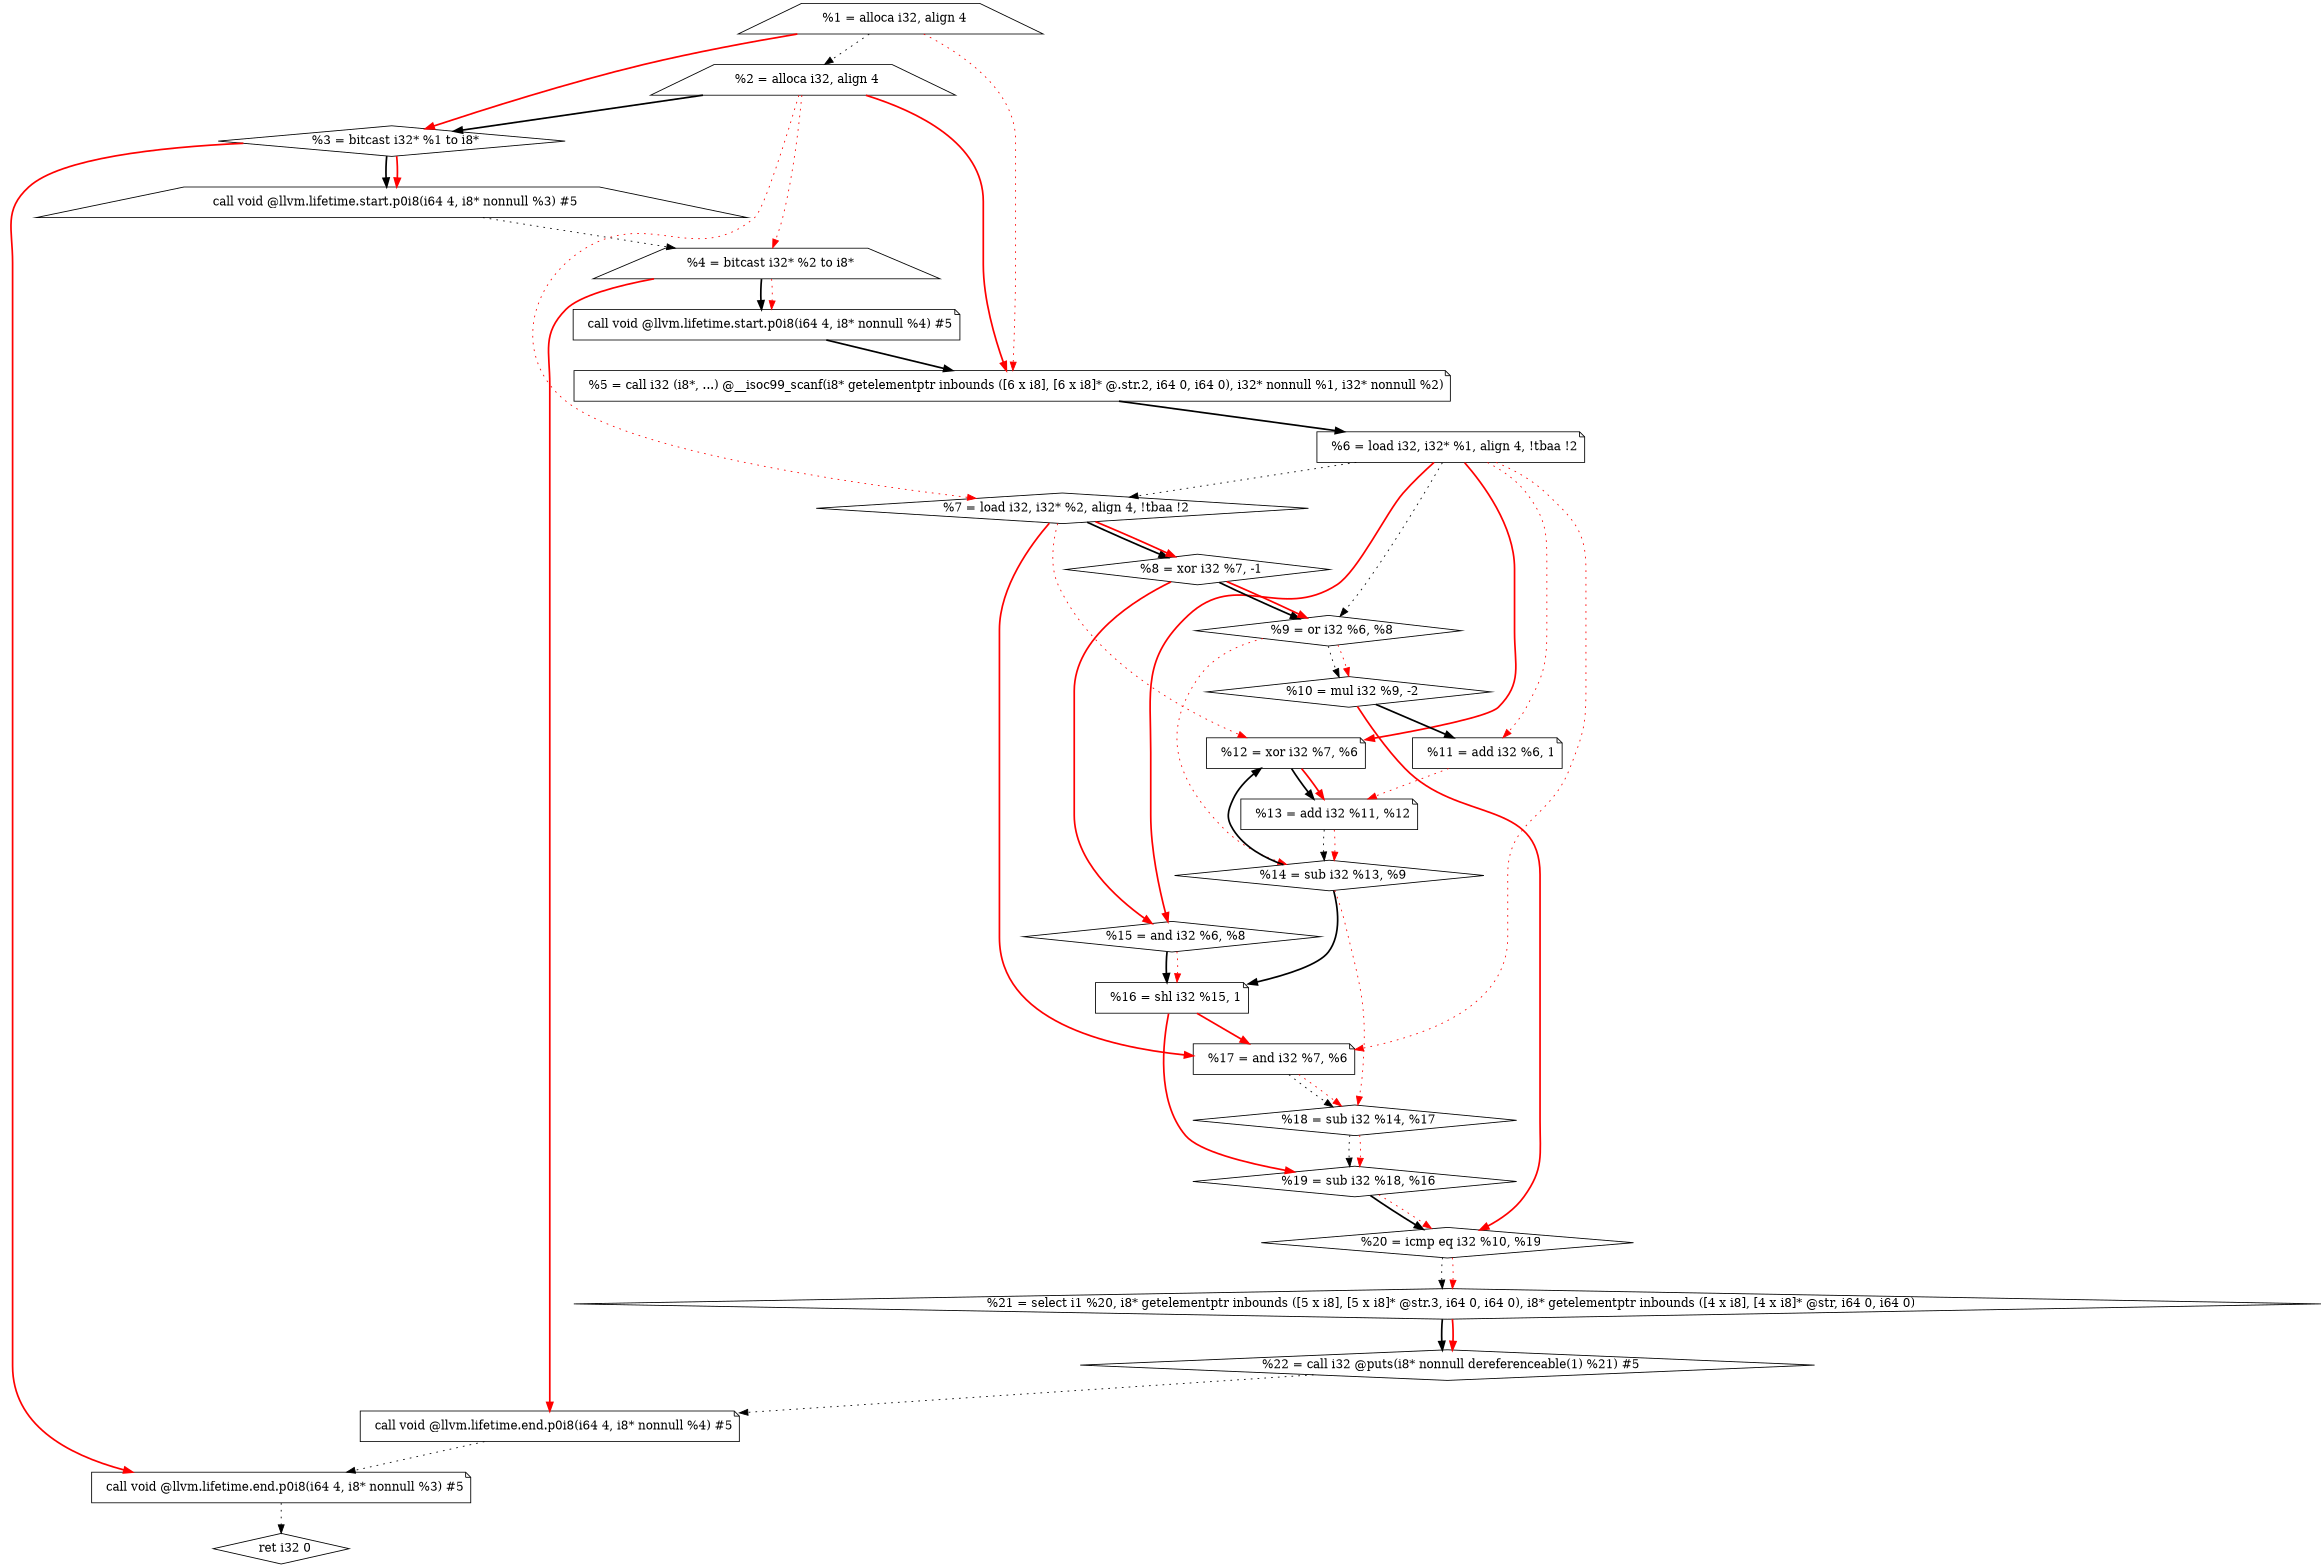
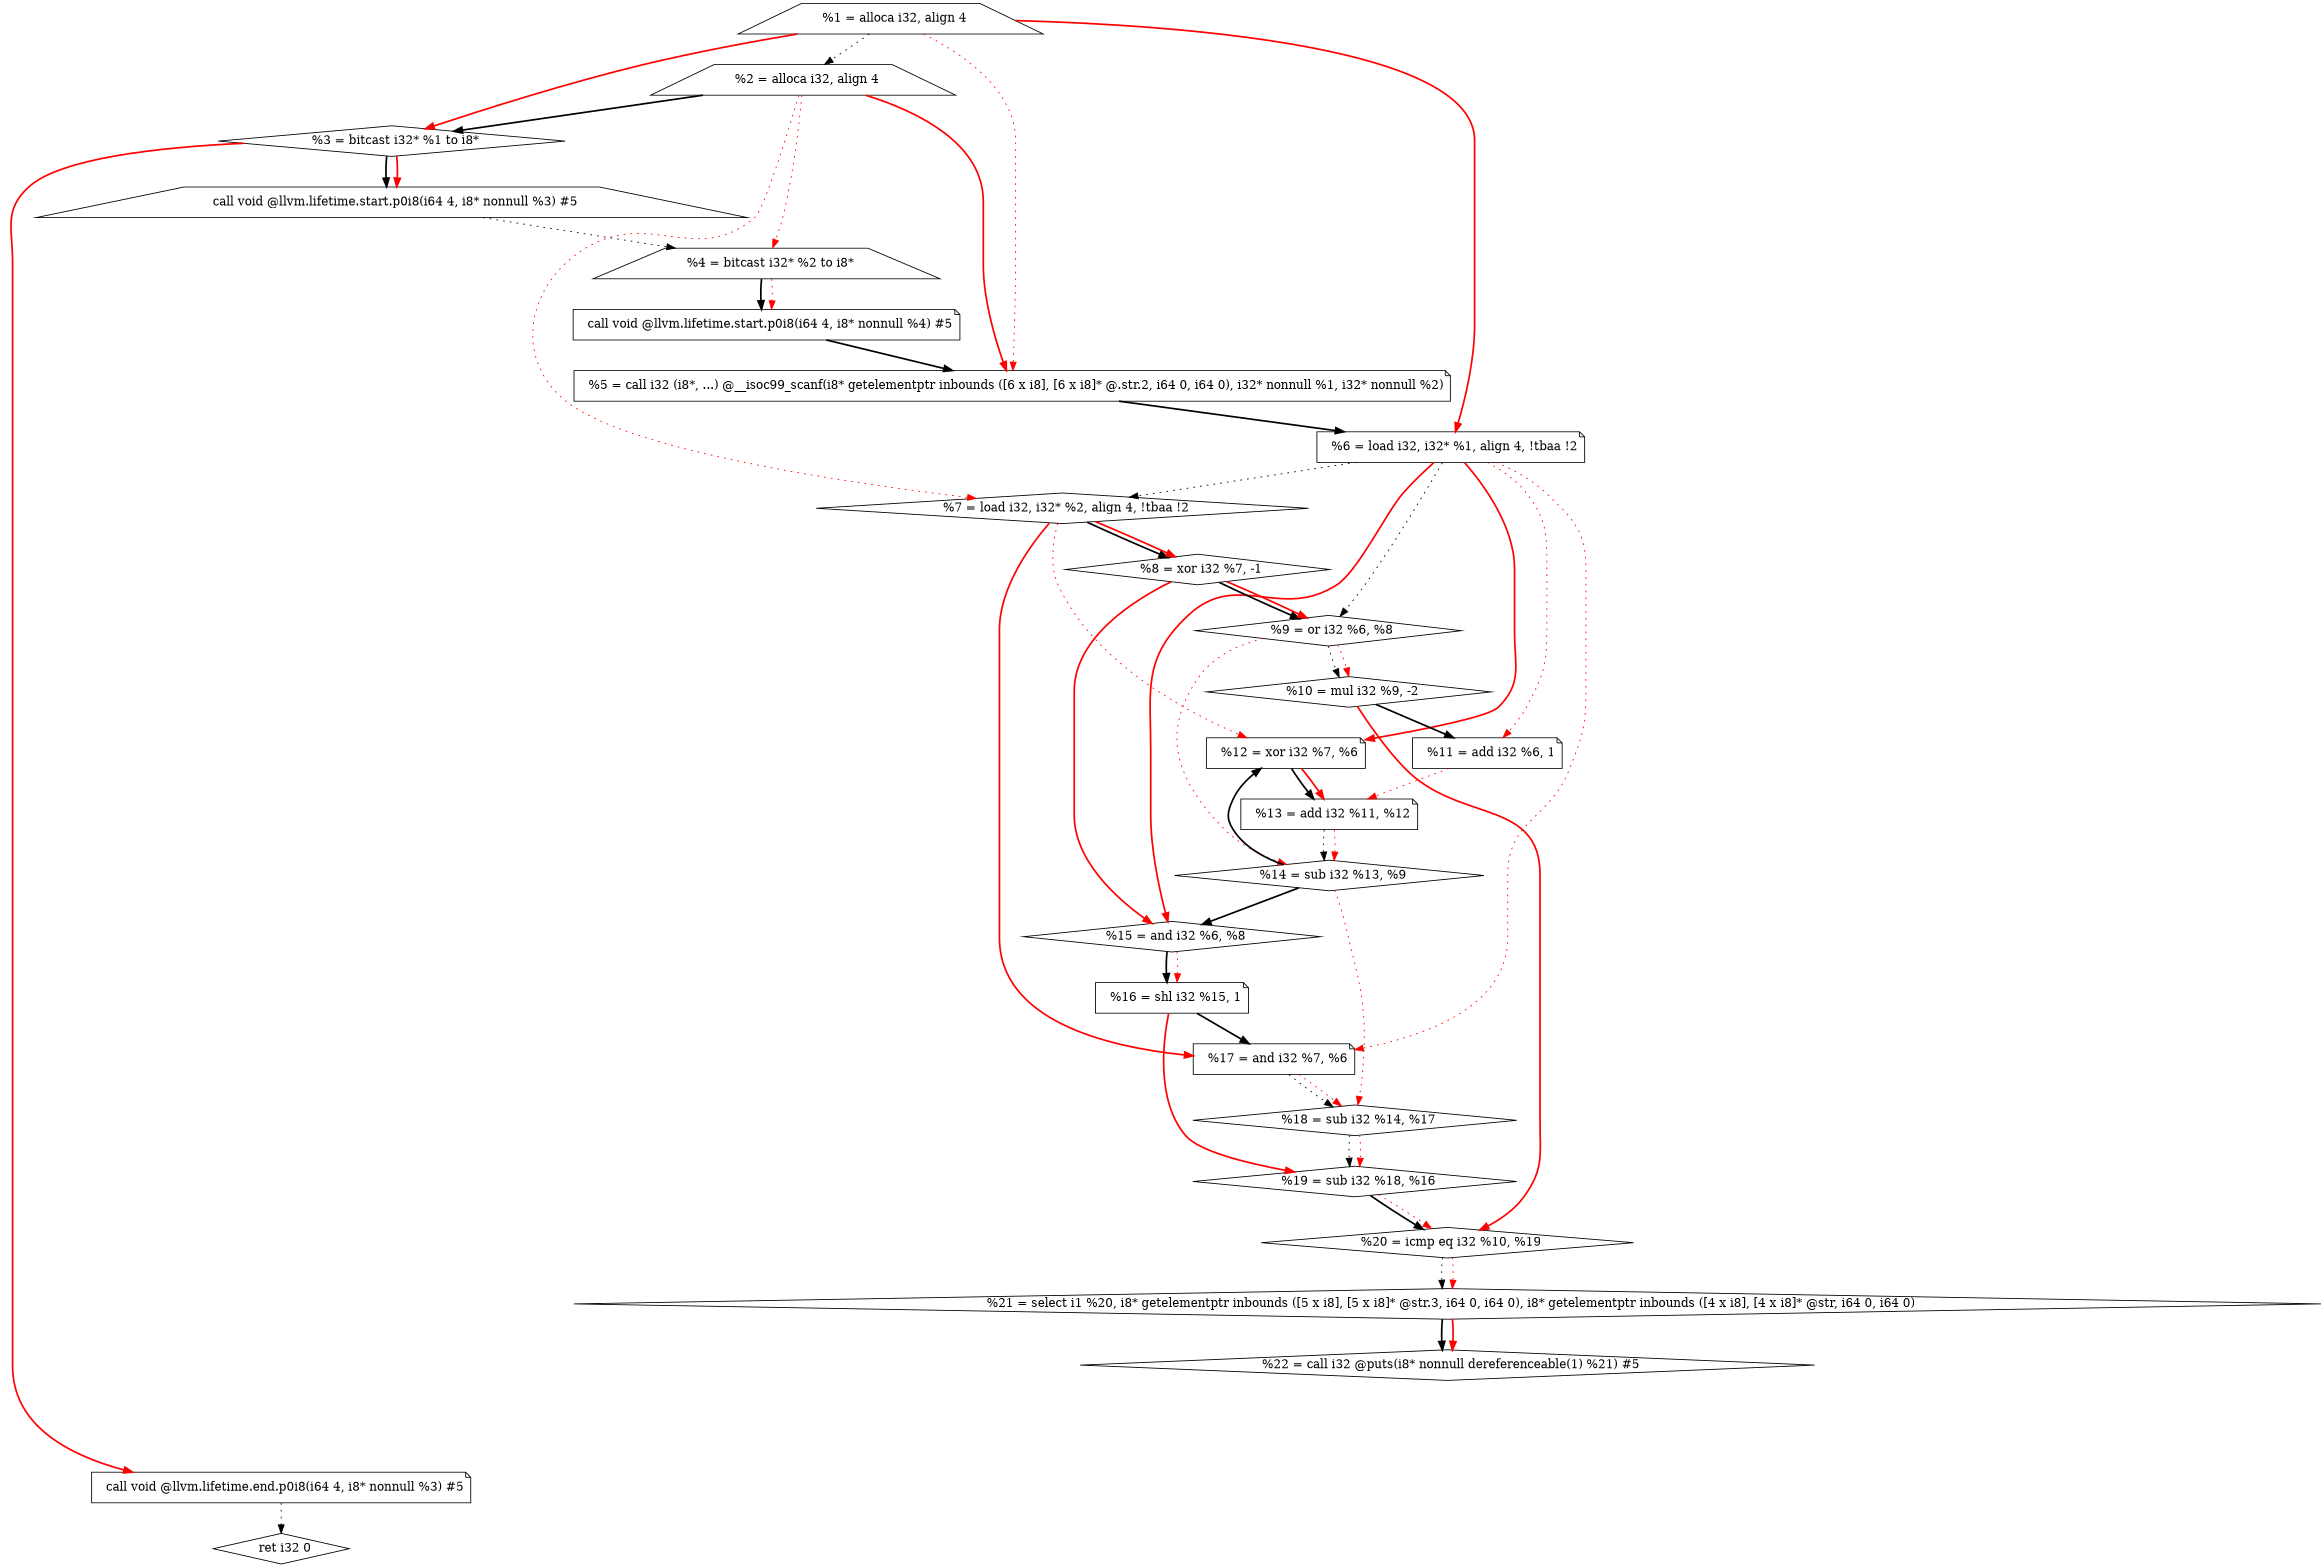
  digraph {
    node [shape=diamond]
    edge [style=bold color=red]
    n1 [label="  %1 = alloca i32, align 4" shape=trapezium]
    n2 [label="  %2 = alloca i32, align 4" shape=trapezium]
    n3 [label="  %3 = bitcast i32* %1 to i8*"]
    n4 [label="  %5 = call i32 (i8*, ...) @__isoc99_scanf(i8* getelementptr inbounds ([6 x i8], [6 x i8]* @.str.2, i64 0, i64 0), i32* nonnull %1, i32* nonnull %2)" shape=note]
    n5 [label="  %6 = load i32, i32* %1, align 4, !tbaa !2" shape=note]
    n6 [label="  %4 = bitcast i32* %2 to i8*" shape=trapezium]
    n7 [label="  %7 = load i32, i32* %2, align 4, !tbaa !2"]
    n8 [label="  call void @llvm.lifetime.start.p0i8(i64 4, i8* nonnull %3) #5" shape=trapezium]
    n9 [label="  call void @llvm.lifetime.end.p0i8(i64 4, i8* nonnull %3) #5" shape=note]
    n10 [label="  %9 = or i32 %6, %8"]
    n11 [label="  %11 = add i32 %6, 1" shape=note]
    n12 [label="  %12 = xor i32 %7, %6" shape=note]
    n13 [label="  %15 = and i32 %6, %8"]
    n14 [label="  %17 = and i32 %7, %6" shape=note]
    n15 [label="  call void @llvm.lifetime.start.p0i8(i64 4, i8* nonnull %4) #5" shape=note]
-   n16 [label="  call void @llvm.lifetime.end.p0i8(i64 4, i8* nonnull %4) #5" shape=note]
    n17 [label="  %8 = xor i32 %7, -1"]
    n18 [label="  ret i32 0"]
    n19 [label="  %10 = mul i32 %9, -2"]
    n20 [label="  %14 = sub i32 %13, %9"]
    n21 [label="  %13 = add i32 %11, %12" shape=note]
    n22 [label="  %16 = shl i32 %15, 1" shape=note]
    n23 [label="  %18 = sub i32 %14, %17"]
    n24 [label="  %20 = icmp eq i32 %10, %19"]
    n25 [label="  %21 = select i1 %20, i8* getelementptr inbounds ([5 x i8], [5 x i8]* @str.3, i64 0, i64 0), i8* getelementptr inbounds ([4 x i8], [4 x i8]* @str, i64 0, i64 0)"]
    n26 [label="  %19 = sub i32 %18, %16"]
    n27 [label="  %22 = call i32 @puts(i8* nonnull dereferenceable(1) %21) #5"]
    n1 -> n2 [style=dotted color=""]
    n1 -> n3
    n1 -> n4 [style=dotted]
+   n1 -> n5
    n2 -> n3 [color=""]
    n2 -> n4
    n2 -> n6 [style=dotted]
    n2 -> n7 [style=dotted]
    n3 -> n8 [color=""]
    n3 -> n8
    n3 -> n9
    n4 -> n5 [color=""]
    n5 -> n7 [style=dotted color=""]
    n5 -> n10 [color=black style=dotted]
    n5 -> n11 [style=dotted]
    n5 -> n12
    n5 -> n13
    n5 -> n14 [style=dotted]
    n6 -> n15 [color=""]
    n6 -> n15 [style=dotted]
-   n6 -> n16
    n7 -> n12 [style=dotted]
    n7 -> n14
    n7 -> n17 [color=""]
    n7 -> n17
    n8 -> n6 [style=dotted color=""]
    n9 -> n18 [style=dotted color=""]
    n10 -> n19 [style=dotted color=""]
    n10 -> n19 [style=dotted]
    n10 -> n20 [style=dotted]
    n11 -> n21 [style=dotted]
    n12 -> n21 [color=""]
    n12 -> n21
    n13 -> n22 [color=""]
    n13 -> n22 [style=dotted]
    n14 -> n23 [style=dotted color=""]
    n14 -> n23 [style=dotted]
    n15 -> n4 [color=""]
-   n16 -> n9 [style=dotted color=""]
    n17 -> n10 [color=""]
    n17 -> n10
    n17 -> n13
    n19 -> n11 [color=""]
    n19 -> n24
    n20 -> n12 [color=""]
-   n20 -> n22 [color=""]
+   n20 -> n13 [color=""]
    n20 -> n23 [style=dotted]
    n21 -> n20 [style=dotted color=""]
    n21 -> n20 [style=dotted]
-   n22 -> n14
+   n22 -> n14 [color=""]
    n22 -> n26
    n23 -> n26 [style=dotted color=""]
    n23 -> n26 [style=dotted]
    n24 -> n25 [style=dotted color=""]
    n24 -> n25 [style=dotted]
    n25 -> n27 [color=""]
    n25 -> n27
    n26 -> n24 [color=""]
    n26 -> n24 [style=dotted]
-   n27 -> n16 [style=dotted color=""]
  }
